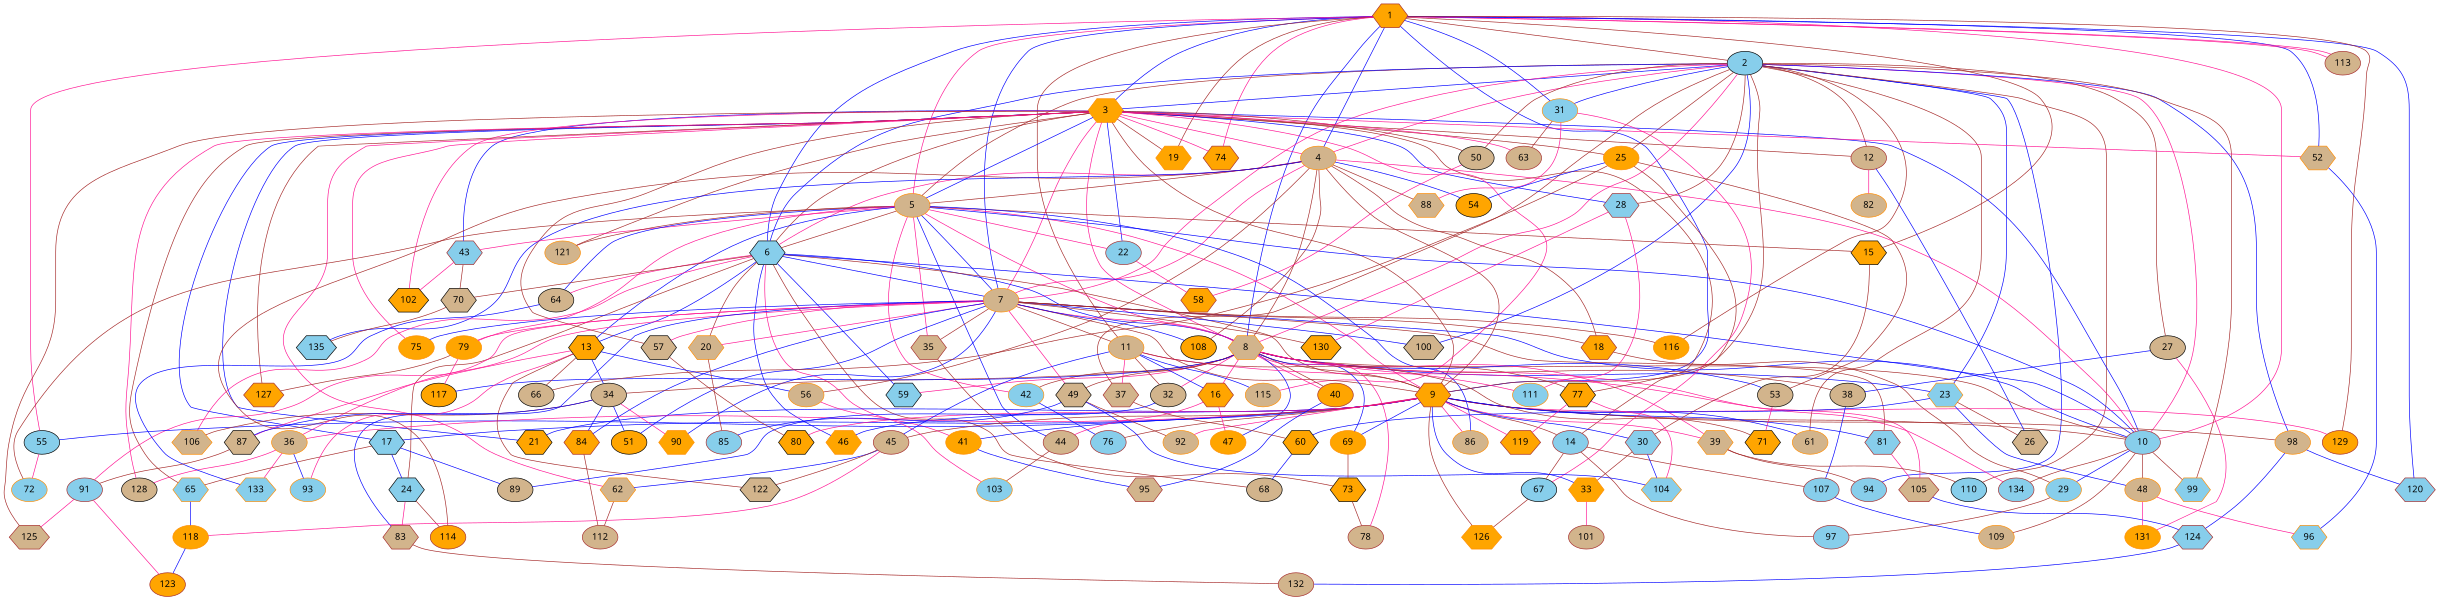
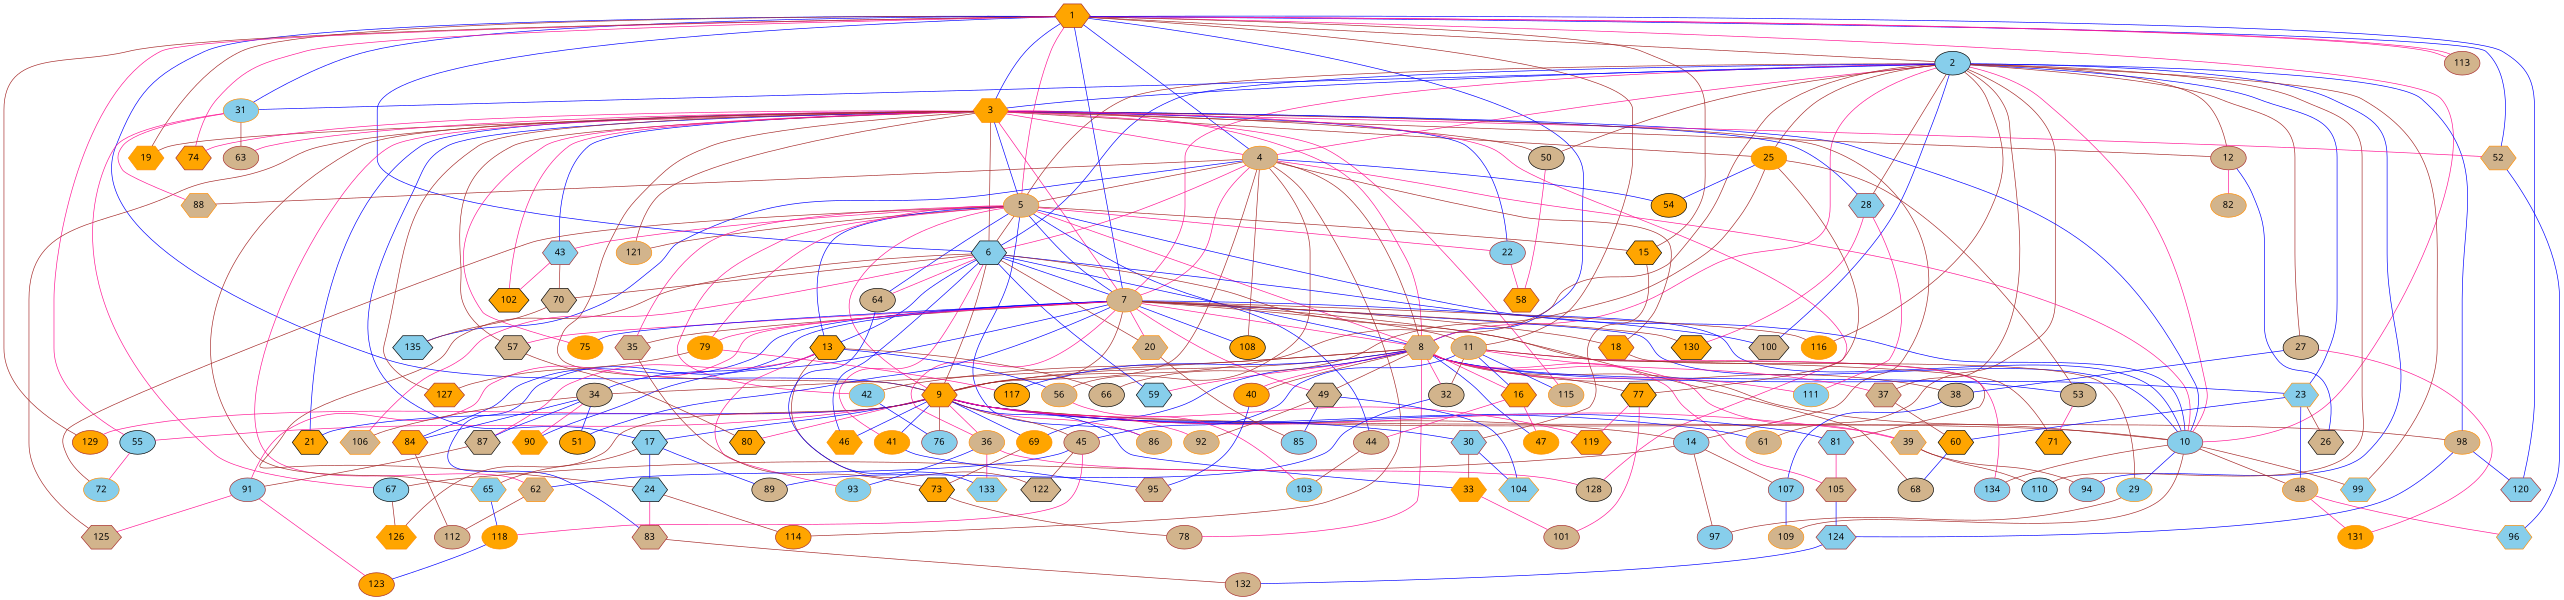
  graph {
    fontname="Noto Sans"
    node [color=darkorange fillcolor=tan fontname="Noto Sans" shape=ellipse style=filled]
    edge [color=brown fontname="Noto Sans"]
    1 [color=brown fillcolor=orange shape=hexagon]
    2 [color=black fillcolor=skyblue]
    3 [fillcolor=orange shape=hexagon]
    4
    5
    6 [color=black fillcolor=skyblue shape=hexagon]
    7
    8 [shape=hexagon]
    9 [color=brown fillcolor=orange shape=hexagon]
    10 [color=brown fillcolor=skyblue]
    11
    15 [color=black fillcolor=orange shape=hexagon]
    19 [fillcolor=orange shape=hexagon]
    31 [fillcolor=skyblue]
    52 [shape=hexagon]
    55 [color=black fillcolor=skyblue]
    74 [color=brown fillcolor=orange shape=hexagon]
    113 [color=brown]
    120 [color=brown fillcolor=skyblue shape=hexagon]
    129 [color=brown fillcolor=orange]
    12 [color=brown]
    23 [fillcolor=skyblue shape=hexagon]
    25 [fillcolor=orange]
    27 [color=black]
    28 [color=brown fillcolor=skyblue shape=hexagon]
    37 [color=brown shape=hexagon]
    50 [color=black]
    61
    94 [color=brown fillcolor=skyblue]
    98
    99 [fillcolor=skyblue shape=hexagon]
    100 [color=black shape=hexagon]
    110 [color=black fillcolor=skyblue]
    116 [fillcolor=orange]
    14 [color=brown fillcolor=skyblue]
    17 [color=black fillcolor=skyblue shape=hexagon]
    21 [color=black fillcolor=orange shape=hexagon]
    22 [color=brown fillcolor=skyblue]
    43 [color=brown fillcolor=skyblue shape=hexagon]
    57 [color=black shape=hexagon]
    62 [shape=hexagon]
    63 [color=brown]
    65 [fillcolor=skyblue shape=hexagon]
    75 [fillcolor=orange]
    102 [color=black fillcolor=orange shape=hexagon]
    115
    121
    125 [color=brown shape=hexagon]
    127 [color=brown fillcolor=orange shape=hexagon]
    128 [color=black]
    18 [color=brown fillcolor=orange shape=hexagon]
    54 [color=black fillcolor=orange]
    56
    88 [shape=hexagon]
    108 [color=black fillcolor=orange]
    114 [color=brown fillcolor=orange]
    135 [color=black fillcolor=skyblue shape=hexagon]
    13 [color=black fillcolor=orange shape=hexagon]
    35 [color=brown shape=hexagon]
    42 [fillcolor=skyblue]
    44 [color=brown]
    64 [color=black]
    72 [fillcolor=skyblue]
    79 [fillcolor=orange]
    86
    20 [shape=hexagon]
    24 [color=black fillcolor=skyblue shape=hexagon]
    41 [fillcolor=orange]
    46 [fillcolor=orange shape=hexagon]
    59 [color=black fillcolor=skyblue shape=hexagon]
    68 [color=black]
    70 [color=black shape=hexagon]
    106 [shape=hexagon]
    36
    49 [color=black shape=hexagon]
    51 [color=black fillcolor=orange]
    81 [color=brown fillcolor=skyblue shape=hexagon]
    83 [color=brown shape=hexagon]
    84 [color=brown fillcolor=orange shape=hexagon]
    90 [fillcolor=orange shape=hexagon]
    91 [color=brown fillcolor=skyblue]
    130 [color=black fillcolor=orange shape=hexagon]
    16 [color=brown fillcolor=orange shape=hexagon]
    32 [color=black]
    34 [color=black]
    38 [color=black]
    39 [shape=hexagon]
    40 [color=brown fillcolor=orange]
    47 [fillcolor=orange]
    53 [color=black]
    69 [fillcolor=orange]
    77 [color=black fillcolor=orange shape=hexagon]
    78 [color=brown]
    105 [color=brown shape=hexagon]
    111 [fillcolor=skyblue]
    117 [color=black fillcolor=orange]
    30 [color=brown fillcolor=skyblue shape=hexagon]
    33 [fillcolor=orange shape=hexagon]
    45 [color=brown]
    76 [color=brown fillcolor=skyblue]
    80 [color=black fillcolor=orange shape=hexagon]
    92
    119 [color=brown fillcolor=orange shape=hexagon]
    126 [fillcolor=orange shape=hexagon]
    29 [fillcolor=skyblue]
    48
    109
    134 [color=brown fillcolor=skyblue]
    71 [color=black fillcolor=orange shape=hexagon]
    67 [color=black fillcolor=skyblue]
    96 [fillcolor=skyblue shape=hexagon]
    26 [color=black shape=hexagon]
    82
    60 [color=black fillcolor=orange shape=hexagon]
    66 [color=black]
    131 [fillcolor=orange]
    58 [color=brown fillcolor=orange shape=hexagon]
    124 [color=brown fillcolor=skyblue shape=hexagon]
    97 [color=brown fillcolor=skyblue]
    107 [color=brown fillcolor=skyblue]
    89 [color=black]
    112 [color=brown]
    118 [fillcolor=orange]
    103 [fillcolor=skyblue]
    87 [color=black shape=hexagon]
    93 [fillcolor=skyblue]
    122 [color=black shape=hexagon]
    73 [color=black fillcolor=orange shape=hexagon]
    133 [fillcolor=skyblue shape=hexagon]
    85 [color=brown fillcolor=skyblue]
    95 [color=brown shape=hexagon]
    104 [fillcolor=skyblue shape=hexagon]
    132 [color=brown]
    123 [color=brown fillcolor=orange]
    101 [color=brown]
    1 -- 2
    1 -- 3 [color=blue]
    1 -- 4 [color=blue]
    1 -- 5 [color=deeppink]
    1 -- 6 [color=blue]
    1 -- 7 [color=blue]
    1 -- 8 [color=blue]
    1 -- 9 [color=blue]
    1 -- 10 [color=deeppink]
    1 -- 11
    1 -- 15
    1 -- 19
    1 -- 31 [color=blue]
    1 -- 52 [color=blue]
    1 -- 55 [color=deeppink]
    1 -- 74 [color=deeppink]
    1 -- 113 [color=deeppink]
    1 -- 113 [color=deeppink]
    1 -- 120 [color=blue]
    1 -- 129
    2 -- 3 [color=blue]
    2 -- 4 [color=deeppink]
    2 -- 5
    2 -- 6 [color=blue]
    2 -- 7 [color=deeppink]
    2 -- 8 [color=deeppink]
    2 -- 9
    2 -- 10 [color=deeppink]
    2 -- 31 [color=blue]
    2 -- 12
    2 -- 23 [color=blue]
    2 -- 25
    2 -- 27
    2 -- 28
    2 -- 37
    2 -- 50
    2 -- 61
    2 -- 94 [color=blue]
    2 -- 98 [color=blue]
    2 -- 99
    2 -- 100 [color=blue]
    2 -- 110
    2 -- 116
    3 -- 4 [color=deeppink]
    3 -- 5 [color=blue]
    3 -- 6
    3 -- 7 [color=deeppink]
    3 -- 8 [color=deeppink]
    3 -- 9
    3 -- 10 [color=blue]
    3 -- 19
    3 -- 52 [color=deeppink]
    3 -- 74 [color=deeppink]
    3 -- 12
    3 -- 25
    3 -- 28 [color=blue]
    3 -- 50
    3 -- 14
    3 -- 17 [color=blue]
    3 -- 21 [color=blue]
    3 -- 22 [color=blue]
    3 -- 43 [color=blue]
    3 -- 57
    3 -- 62 [color=deeppink]
    3 -- 63 [color=deeppink]
    3 -- 65
    3 -- 75 [color=deeppink]
    3 -- 102 [color=deeppink]
    3 -- 115 [color=deeppink]
    3 -- 121
    3 -- 125
    3 -- 127
    3 -- 128 [color=deeppink]
    4 -- 5
    4 -- 6 [color=deeppink]
    4 -- 7 [color=deeppink]
    4 -- 8
    4 -- 9
    4 -- 10 [color=deeppink]
    4 -- 18
    4 -- 54 [color=blue]
    4 -- 56
    4 -- 88
    4 -- 108
    4 -- 114
    4 -- 135 [color=blue]
    5 -- 6
    5 -- 7 [color=blue]
    5 -- 8 [color=deeppink]
    5 -- 9 [color=deeppink]
    5 -- 10 [color=blue]
    5 -- 15
    5 -- 22 [color=deeppink]
    5 -- 43 [color=deeppink]
    5 -- 121
    5 -- 13 [color=blue]
    5 -- 35 [color=deeppink]
    5 -- 42 [color=deeppink]
    5 -- 44 [color=blue]
    5 -- 64 [color=blue]
    5 -- 72
    5 -- 79 [color=deeppink]
    5 -- 86 [color=blue]
    6 -- 7 [color=blue]
    6 -- 8 [color=blue]
    6 -- 9
    6 -- 10 [color=blue]
    6 -- 13 [color=blue]
    6 -- 64 [color=deeppink]
    6 -- 20
    6 -- 24
    6 -- 41 [color=deeppink]
    6 -- 46 [color=blue]
    6 -- 59 [color=blue]
    6 -- 68
    6 -- 70
    6 -- 106 [color=deeppink]
    7 -- 8 [color=deeppink]
    7 -- 9
    7 -- 10 [color=blue]
    7 -- 11
    7 -- 100 [color=blue]
    7 -- 116
    7 -- 57 [color=deeppink]
    7 -- 75 [color=blue]
    7 -- 18
    7 -- 108 [color=blue]
    7 -- 35
    7 -- 79 [color=deeppink]
    7 -- 20 [color=deeppink]
    7 -- 36 [color=deeppink]
    7 -- 49 [color=deeppink]
    7 -- 51 [color=blue]
    7 -- 81
    7 -- 83 [color=blue]
    7 -- 84 [color=blue]
    7 -- 90 [color=blue]
    7 -- 91 [color=deeppink]
    7 -- 130
    8 -- 9
    8 -- 10
    8 -- 23 [color=blue]
    8 -- 42
    8 -- 59 [color=deeppink]
    8 -- 49
    8 -- 16 [color=deeppink]
    8 -- 32 [color=deeppink]
    8 -- 34
    8 -- 38
    8 -- 39 [color=deeppink]
    8 -- 40 [color=deeppink]
    8 -- 40
    8 -- 47 [color=blue]
    8 -- 53 [color=blue]
    8 -- 69 [color=blue]
    8 -- 77
    8 -- 78 [color=deeppink]
    8 -- 105 [color=deeppink]
    8 -- 111 [color=deeppink]
    8 -- 117 [color=blue]
    9 -- 10
-   9 -- 55 [color=blue]
+   9 -- 55 [color=deeppink]
    9 -- 129 [color=deeppink]
    9 -- 61 [color=blue]
    9 -- 98
    9 -- 14
    9 -- 17 [color=blue]
    9 -- 21 [color=blue]
    9 -- 86 [color=deeppink]
    9 -- 41 [color=blue]
    9 -- 46 [color=blue]
    9 -- 36 [color=deeppink]
    9 -- 81 [color=blue]
    9 -- 39 [color=deeppink]
    9 -- 69 [color=blue]
    9 -- 30 [color=blue]
    9 -- 33 [color=blue]
    9 -- 45
    9 -- 76
    9 -- 80 [color=deeppink]
    9 -- 92 [color=deeppink]
    9 -- 119 [color=deeppink]
    9 -- 126
    10 -- 99
    10 -- 29 [color=blue]
    10 -- 48
    10 -- 109
    10 -- 134
    11 -- 37 [color=deeppink]
    11 -- 115 [color=blue]
    11 -- 16 [color=blue]
    11 -- 32
    11 -- 45 [color=blue]
    11 -- 134 [color=deeppink]
    11 -- 71
    15 -- 30
    31 -- 63
    31 -- 88 [color=deeppink]
    31 -- 67 [color=deeppink]
    52 -- 96 [color=blue]
    55 -- 72 [color=deeppink]
    12 -- 26 [color=blue]
    12 -- 82 [color=deeppink]
    23 -- 48 [color=blue]
    23 -- 26
    23 -- 60 [color=blue]
    25 -- 54 [color=blue]
    25 -- 53
    25 -- 77
    25 -- 66
    27 -- 38 [color=blue]
    27 -- 131 [color=deeppink]
    28 -- 130 [color=deeppink]
    28 -- 111 [color=deeppink]
    37 -- 60
    50 -- 58 [color=deeppink]
    98 -- 120 [color=blue]
    98 -- 124 [color=blue]
    14 -- 67
    14 -- 97
    14 -- 107
    17 -- 65
    17 -- 24 [color=blue]
    17 -- 89 [color=blue]
    22 -- 58 [color=deeppink]
    43 -- 102 [color=deeppink]
    43 -- 70
    57 -- 80
    62 -- 112
    65 -- 118 [color=blue]
    18 -- 29
    56 -- 103 [color=deeppink]
    13 -- 56 [color=blue]
    13 -- 34 [color=blue]
    13 -- 66
    13 -- 87 [color=deeppink]
    13 -- 93 [color=deeppink]
    13 -- 122
    35 -- 73
    42 -- 76 [color=blue]
    44 -- 103
    64 -- 133 [color=blue]
    79 -- 127
    79 -- 117 [color=deeppink]
    20 -- 85
    24 -- 114
    24 -- 83 [color=deeppink]
    41 -- 95 [color=blue]
    70 -- 135
    36 -- 128 [color=deeppink]
    36 -- 93 [color=blue]
    36 -- 133 [color=deeppink]
    49 -- 92
    49 -- 85 [color=blue]
    49 -- 104 [color=blue]
    81 -- 105 [color=deeppink]
    83 -- 132
    84 -- 112
    91 -- 125 [color=deeppink]
    91 -- 123 [color=deeppink]
    16 -- 44 [color=deeppink]
    16 -- 47 [color=deeppink]
    32 -- 89 [color=blue]
    34 -- 106
    34 -- 51 [color=blue]
    34 -- 84 [color=blue]
    34 -- 90 [color=deeppink]
    34 -- 87 [color=blue]
    38 -- 107 [color=blue]
    39 -- 94
    39 -- 110
    40 -- 95 [color=blue]
    53 -- 71 [color=deeppink]
    69 -- 73
    77 -- 119 [color=deeppink]
-   77 -- 104 [color=deeppink]
+   77 -- 101 [color=deeppink]
    105 -- 124 [color=blue]
    30 -- 33
    30 -- 104 [color=blue]
    33 -- 101 [color=deeppink]
    45 -- 62 [color=blue]
    45 -- 118 [color=deeppink]
    45 -- 122
    29 -- 97
    48 -- 96 [color=deeppink]
    48 -- 131 [color=deeppink]
    67 -- 126
    60 -- 68 [color=blue]
    124 -- 132 [color=blue]
    107 -- 109 [color=blue]
    118 -- 123 [color=blue]
    87 -- 91
    73 -- 78
  }
